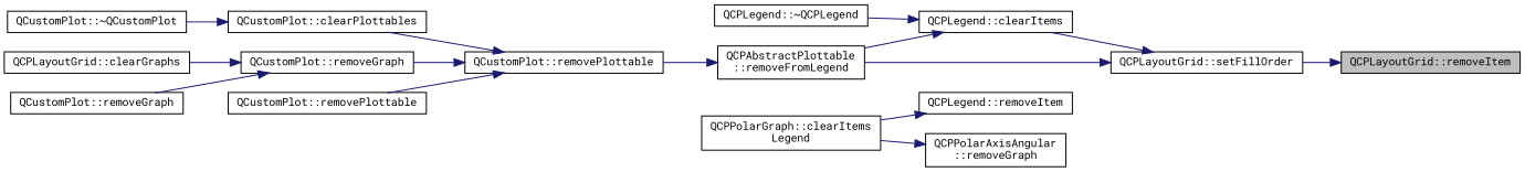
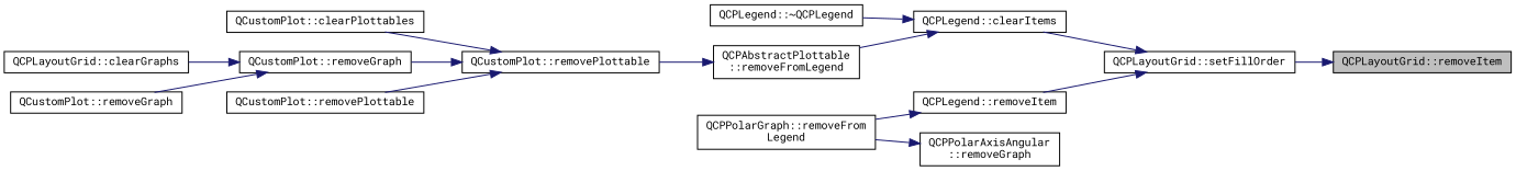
  digraph {
    fontname="Roboto Mono"
    rankdir=RL
    node [color=black fillcolor=white fontname="Roboto Mono" fontsize=10 shape=record style=filled]
    edge [color=midnightblue dir=back fontname="Roboto Mono" fontsize=10 labelfontname=Helvetica labelfontsize=10 style=solid]
    n1 [fillcolor=grey75 fontcolor=black height=0.2 label="QCPLayoutGrid::removeItem" width=0.4]
    n2 [height=0.2 label="QCPLayoutGrid::setFillOrder" width=0.4]
    n3 [height=0.2 label="QCPLegend::clearItems" width=0.4]
    n4 [height=0.2 label="QCPLegend::removeItem" width=0.4]
    n5 [height=0.2 label="QCPLegend::~QCPLegend" width=0.4]
    n6 [height=0.2 label="QCPAbstractPlottable\l::removeFromLegend" width=0.4]
-   n7 [height=0.2 label="QCPPolarGraph::clearItems\lLegend" width=0.4]
+   n7 [height=0.2 label="QCPPolarGraph::removeFrom\lLegend" width=0.4]
    n8 [height=0.2 label="QCustomPlot::removePlottable" width=0.4]
    n9 [height=0.2 label="QCustomPlot::clearPlottables" width=0.4]
    n10 [height=0.2 label="QCustomPlot::removeGraph" width=0.4]
    n11 [height=0.2 label="QCustomPlot::removePlottable" width=0.4]
-   n12 [height=0.2 label="QCustomPlot::~QCustomPlot" width=0.4]
    n13 [height=0.2 label="QCPLayoutGrid::clearGraphs" width=0.4]
    n14 [height=0.2 label="QCustomPlot::removeGraph" width=0.4]
    n15 [height=0.2 label="QCPPolarAxisAngular\l::removeGraph" width=0.4]
    n1 -> n2
    n2 -> n3
-   n2 -> n6
+   n2 -> n4
    n3 -> n5
    n3 -> n6
    n4 -> n7
    n6 -> n8
    n8 -> n9
    n8 -> n10
    n8 -> n11
-   n9 -> n12
    n10 -> n13
    n10 -> n14
    n15 -> n7
  }
